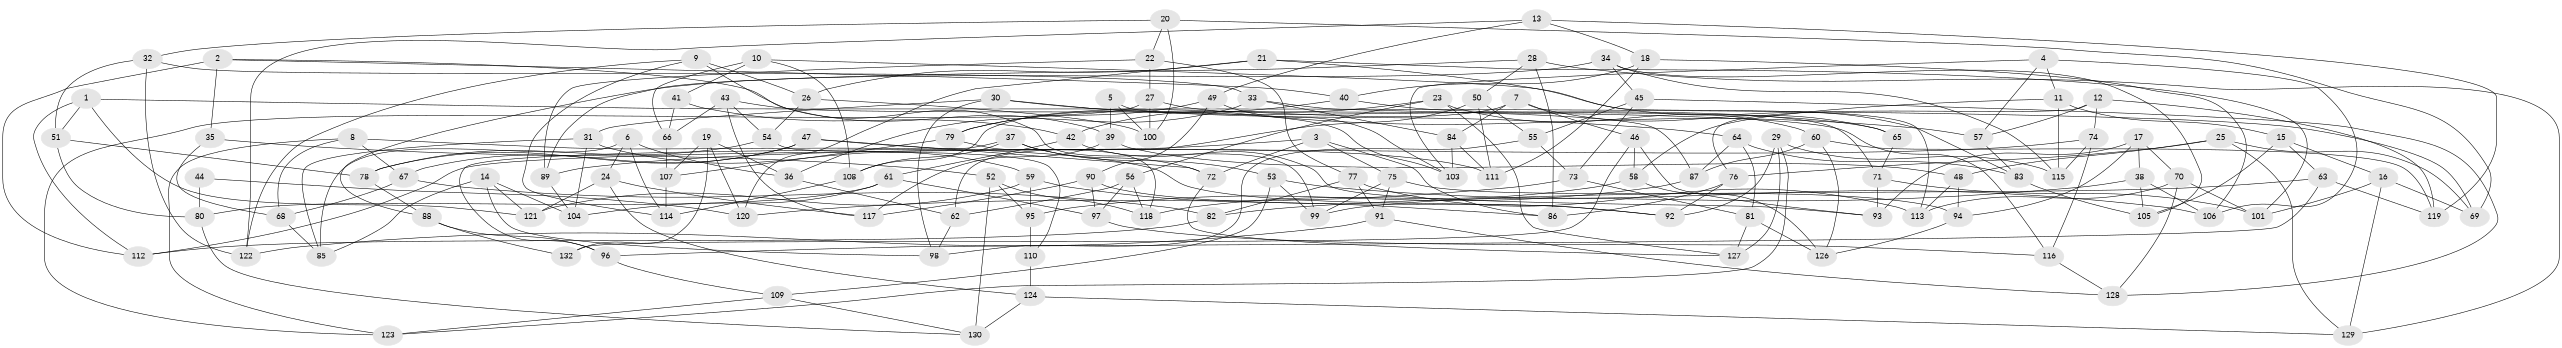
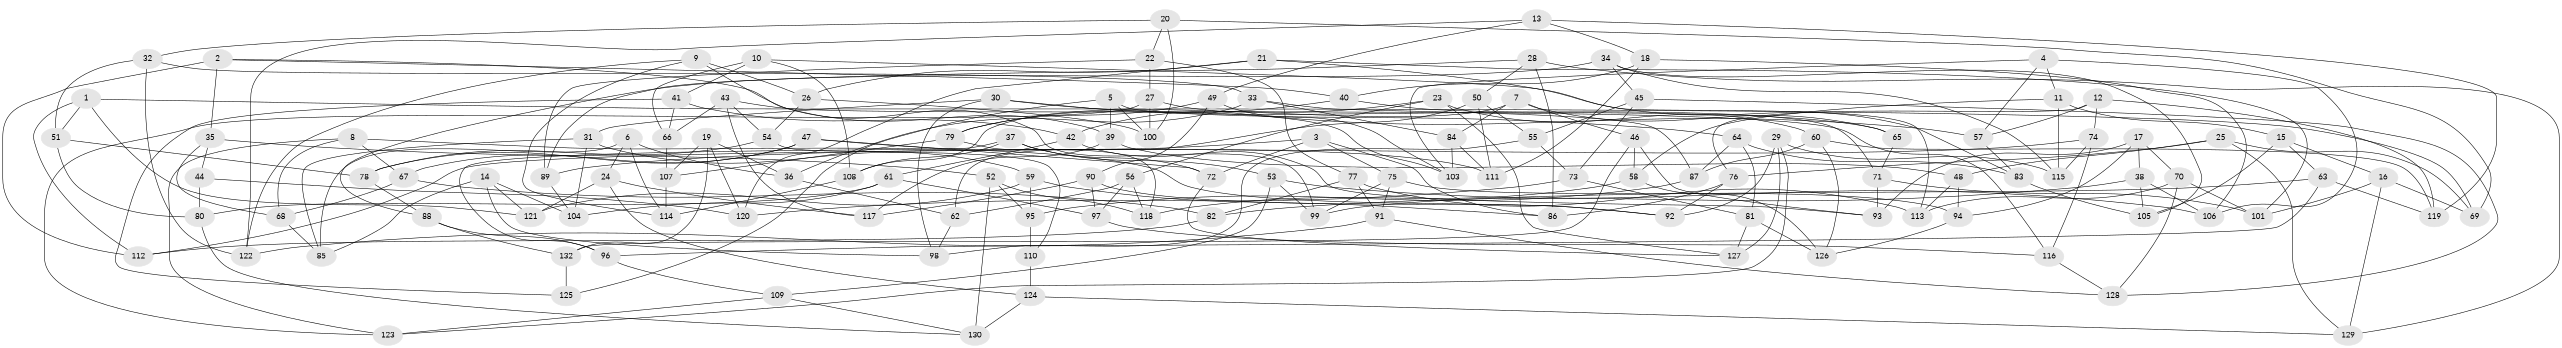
  graph {
    fontname=Lato
    node [color=gray90 fontname=Lato style=filled]
    edge [fontname=Lato]
    1
    51
    69
    112
    121
    80
    78
    2
    35
    39
    40
    68
    44
    52
    117
    48
    65
    79
    3
    72
    75
    86
    127
    99
    94
    91
    4
    11
    57
    103
    106
    15
    58
    115
    83
    5
    71
    100
+   125
    101
    93
    6
    24
    36
    85
    114
    124
    62
    7
    46
    84
    108
    n53 [label=132]
    111
    8
    67
    92
    123
    82
    9
    26
    122
    54
    10
    41
    66
    42
    107
    105
    16
    63
    118
    126
    12
    74
    76
    119
    89
    116
    13
    18
    49
    90
    14
    98
    104
    129
    96
    17
    38
    70
    113
    128
    19
    120
    20
    22
    32
    27
    77
    33
    21
    23
    56
    60
    61
    97
    87
    130
    25
    110
    28
    50
    55
    29
    30
    31
    64
    59
    81
    95
    34
    45
    88
    73
    37
    53
    109
    43
    47
    1 -- 51
    1 -- 69
    1 -- 112
    1 -- 121
    51 -- 80
    51 -- 78
    80 -- 130
    78 -- 88
    2 -- 112
    2 -- 35
    2 -- 39
    2 -- 40
    35 -- 68
+   35 -- 44
    35 -- 52
    39 -- 117
    39 -- 48
    40 -- 65
    40 -- 79
    68 -- 85
    44 -- 80
    44 -- 120
    52 -- 118
    52 -- 130
    52 -- 95
    48 -- 94
    48 -- 113
    65 -- 71
    79 -- 107
    79 -- 118
    3 -- 112
    3 -- 72
    3 -- 75
    3 -- 86
    72 -- 127
    75 -- 99
    75 -- 94
    75 -- 91
    94 -- 126
    91 -- 122
    91 -- 128
    4 -- 11
    4 -- 57
    4 -- 103
    4 -- 106
    11 -- 15
    11 -- 58
    11 -- 115
    57 -- 83
    15 -- 105
    15 -- 16
    15 -- 63
    58 -- 118
    58 -- 126
    83 -- 105
    5 -- 39
    5 -- 71
    5 -- 100
+   5 -- 125
    71 -- 101
    71 -- 93
    6 -- 24
    6 -- 36
    6 -- 85
    6 -- 114
    24 -- 121
    24 -- 117
    24 -- 124
    36 -- 62
    124 -- 129
    124 -- 130
    62 -- 98
    7 -- 65
    7 -- 46
    7 -- 84
    7 -- 108
    46 -- 58
    46 -- 93
    46 -- n53
    84 -- 103
    84 -- 111
    108 -- 114
+   n53 -- 125
    8 -- 68
    8 -- 67
    8 -- 92
    8 -- 123
    67 -- 68
    67 -- 82
    82 -- 112
    9 -- 99
    9 -- 114
    9 -- 26
    9 -- 122
    26 -- 100
    26 -- 54
    54 -- 78
    54 -- 110
    10 -- 83
    10 -- 108
    10 -- 41
    10 -- 66
+   41 -- 125
    41 -- 66
    41 -- 42
    66 -- 107
    42 -- 93
    42 -- 61
    107 -- 114
    16 -- 69
    16 -- 101
    16 -- 129
    63 -- 99
    63 -- 119
    63 -- 96
    12 -- 57
    12 -- 74
    12 -- 76
    12 -- 119
    74 -- 115
    74 -- 89
    74 -- 116
    76 -- 86
    76 -- 92
    89 -- 104
    116 -- 128
    13 -- 122
    13 -- 119
    13 -- 18
    13 -- 49
    18 -- 40
    18 -- 106
    18 -- 111
    49 -- 79
    49 -- 103
    49 -- 90
    90 -- 117
    90 -- 92
    90 -- 97
    14 -- 121
    14 -- 85
    14 -- 98
    14 -- 104
    96 -- 109
    17 -- 94
    17 -- 93
    17 -- 38
    17 -- 70
    38 -- 106
    38 -- 82
    38 -- 105
    70 -- 101
    70 -- 113
    70 -- 128
    19 -- 36
    19 -- n53
    19 -- 107
    19 -- 120
    20 -- 69
    20 -- 100
    20 -- 22
    20 -- 32
    22 -- 89
    22 -- 27
    22 -- 77
    32 -- 51
    32 -- 122
    32 -- 33
    27 -- 57
    27 -- 100
    27 -- 123
    77 -- 91
    77 -- 82
    77 -- 113
    33 -- 36
    33 -- 84
    33 -- 87
    21 -- 101
    21 -- 26
    21 -- 113
    21 -- 120
    23 -- 127
    23 -- 42
    23 -- 56
    23 -- 60
    56 -- 62
    56 -- 118
    56 -- 97
    60 -- 126
    60 -- 119
    60 -- 87
    61 -- 80
    61 -- 104
    61 -- 97
    97 -- 116
    87 -- 95
    25 -- 69
    25 -- 48
    25 -- 76
    25 -- 129
    110 -- 124
    28 -- 86
    28 -- 89
    28 -- 129
    28 -- 50
    50 -- 62
    50 -- 111
    50 -- 55
    55 -- 98
    55 -- 73
    29 -- 127
    29 -- 115
    29 -- 92
    29 -- 123
    30 -- 103
    30 -- 98
    30 -- 31
    30 -- 64
    31 -- 85
    31 -- 104
    31 -- 59
    64 -- 83
    64 -- 87
    64 -- 81
    59 -- 121
    59 -- 86
    59 -- 95
    81 -- 127
    81 -- 126
    95 -- 110
    34 -- 115
    34 -- 105
    34 -- 45
    34 -- 88
    45 -- 128
    45 -- 55
    45 -- 73
    88 -- n53
    88 -- 96
    73 -- 120
    73 -- 81
    37 -- 72
    37 -- 108
    37 -- 96
    37 -- 53
    53 -- 99
    53 -- 106
    53 -- 109
    109 -- 123
    109 -- 130
    43 -- 117
    43 -- 54
    43 -- 66
    43 -- 116
    47 -- 78
    47 -- 72
    47 -- 111
    47 -- 67
  }
